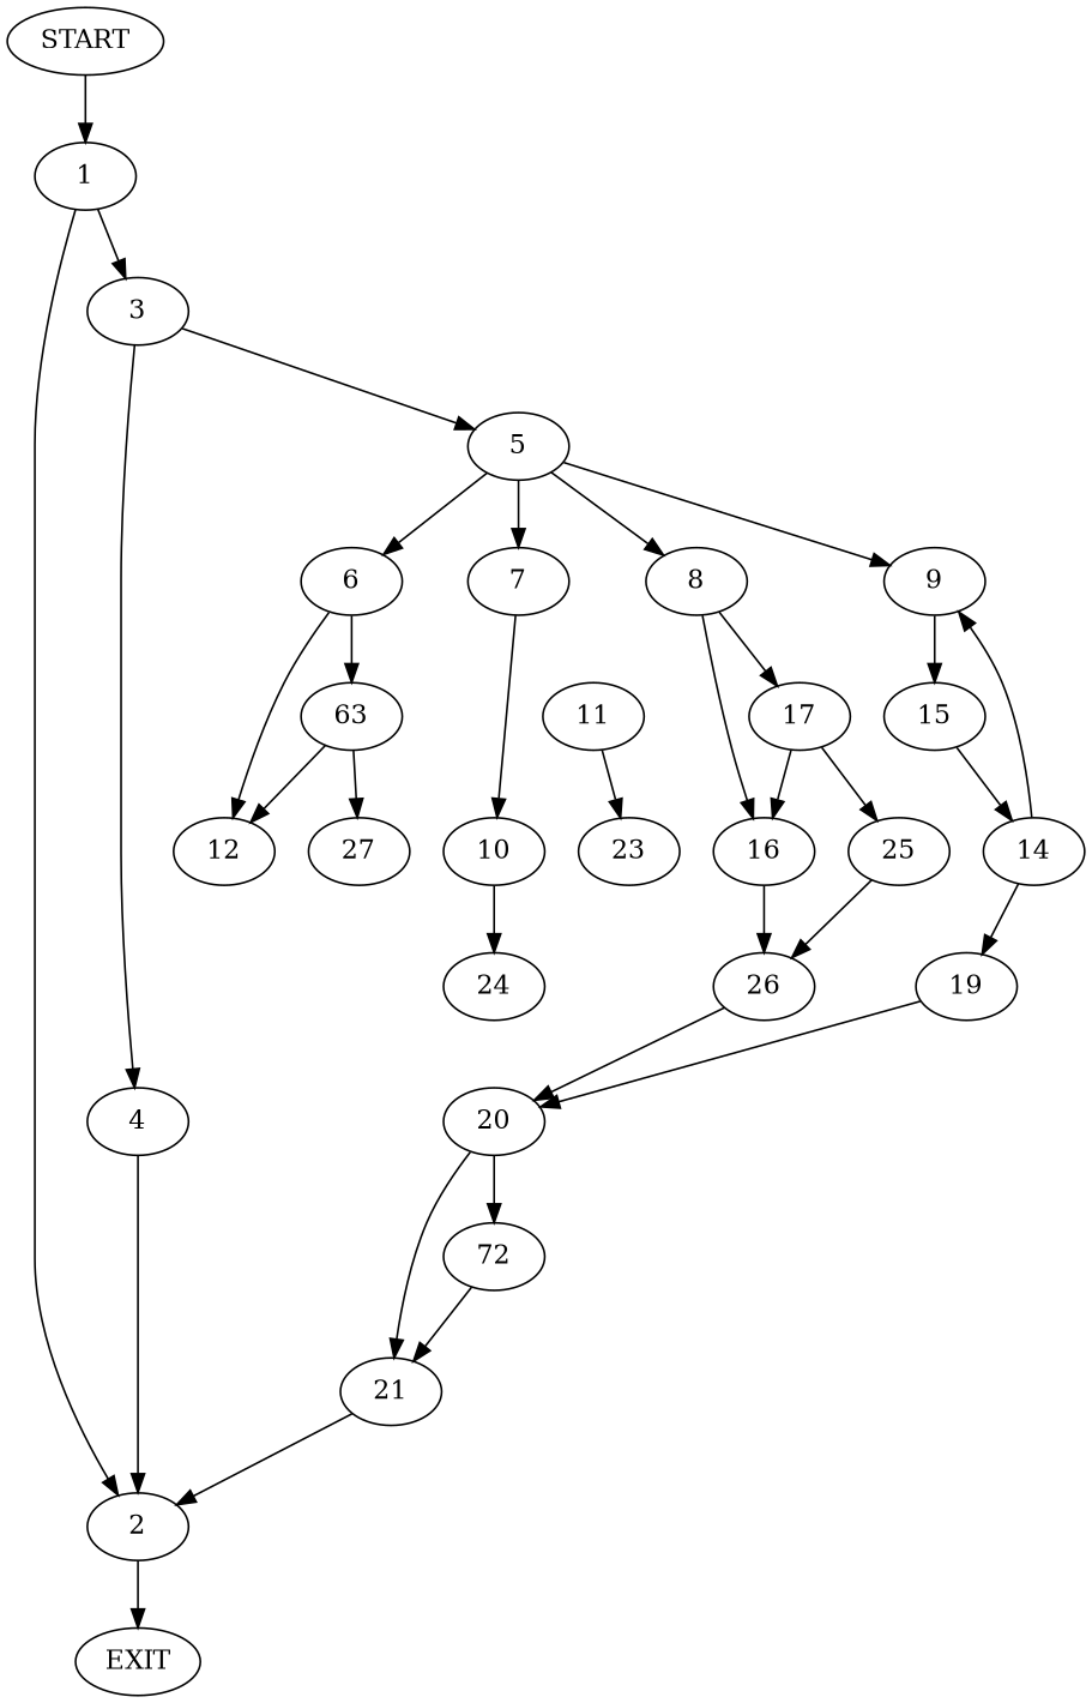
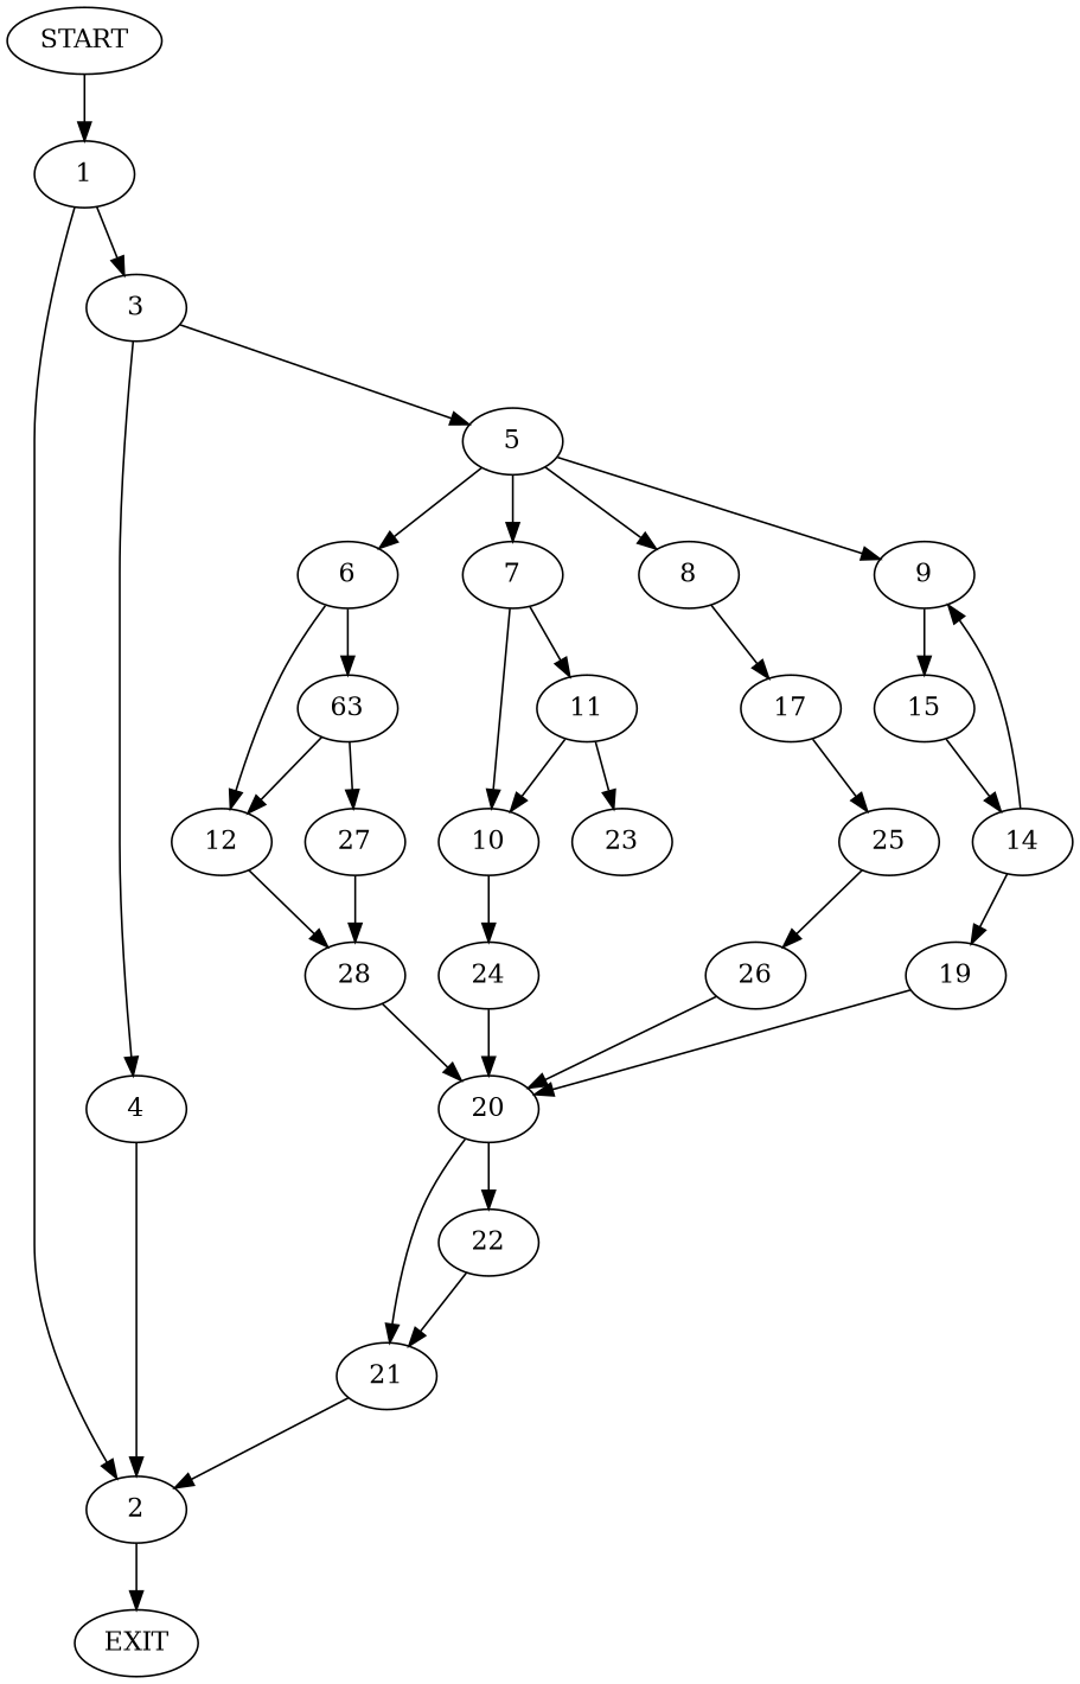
  digraph {
    n1 [label=START]
    1
    2
    3
    n5 [label=EXIT]
    4
    5
    6
    7
    8
    9
    12
    n13 [label=63]
    10
    11
-   16
    17
    15
+   28
    27
    24
    23
    26
    25
    14
    19
    20
    21
-   22 [label=72]
+   22
    n1 -> 1
    1 -> 2
    1 -> 3
    2 -> n5
    3 -> 4
    3 -> 5
    4 -> 2
    5 -> 6
    5 -> 7
    5 -> 8
    5 -> 9
    6 -> 12
    6 -> n13
    7 -> 10
-   8 -> 16
+   7 -> 11
    8 -> 17
    9 -> 15
+   12 -> 28
    n13 -> 12
    n13 -> 27
    10 -> 24
+   11 -> 10
    11 -> 23
-   16 -> 26
-   17 -> 16
    17 -> 25
    15 -> 14
+   28 -> 20
+   27 -> 28
+   24 -> 20
    26 -> 20
    25 -> 26
    14 -> 9
    14 -> 19
    19 -> 20
    20 -> 21
    20 -> 22
    21 -> 2
    22 -> 21
  }
